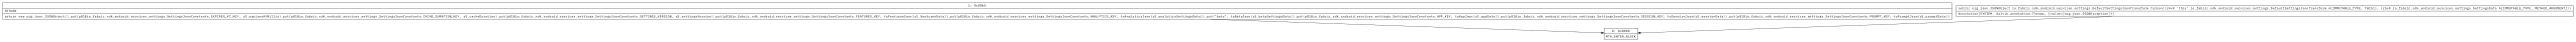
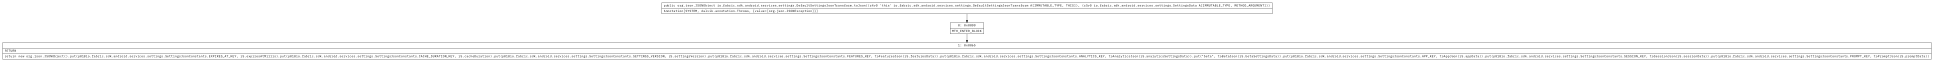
  digraph {
    fontname="IBM Plex Mono"
    node [shape=record fontname="IBM Plex Mono"]
    edge [fontname="IBM Plex Mono"]
    n1 [label="{0\:\ 0x0000|MTH_ENTER_BLOCK\l}"]
    n2 [label="{1\:\ 0x0065|RETURN\l|return new org.json.JSONObject().put(p018io.fabric.sdk.android.services.settings.SettingsJsonConstants.EXPIRES_AT_KEY, r5.expiresAtMillis).put(p018io.fabric.sdk.android.services.settings.SettingsJsonConstants.CACHE_DURATION_KEY, r5.cacheDuration).put(p018io.fabric.sdk.android.services.settings.SettingsJsonConstants.SETTINGS_VERSION, r5.settingsVersion).put(p018io.fabric.sdk.android.services.settings.SettingsJsonConstants.FEATURES_KEY, toFeaturesJson(r5.featuresData)).put(p018io.fabric.sdk.android.services.settings.SettingsJsonConstants.ANALYTICS_KEY, toAnalyticsJson(r5.analyticsSettingsData)).put(\"beta\", toBetaJson(r5.betaSettingsData)).put(p018io.fabric.sdk.android.services.settings.SettingsJsonConstants.APP_KEY, toAppJson(r5.appData)).put(p018io.fabric.sdk.android.services.settings.SettingsJsonConstants.SESSION_KEY, toSessionJson(r5.sessionData)).put(p018io.fabric.sdk.android.services.settings.SettingsJsonConstants.PROMPT_KEY, toPromptJson(r5.promptData))\l}"]
    n3 [label="{public org.json.JSONObject io.fabric.sdk.android.services.settings.DefaultSettingsJsonTransform.toJson((r4v0 'this' io.fabric.sdk.android.services.settings.DefaultSettingsJsonTransform A[IMMUTABLE_TYPE, THIS]), (r5v0 io.fabric.sdk.android.services.settings.SettingsData A[IMMUTABLE_TYPE, METHOD_ARGUMENT]))  | Annotation[SYSTEM, dalvik.annotation.Throws, \{value=[org.json.JSONException]\}]\l}"]
-   n2 -> n1
+   n1 -> n2
    n3 -> n1
  }
